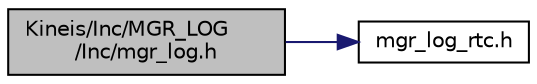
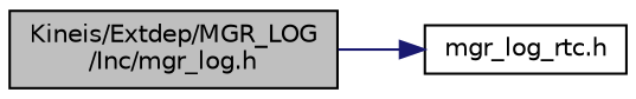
  digraph {
    rankdir=LR
    node [color=black fontname=Helvetica fontsize=10 shape=record style=filled]
-   n1 [fillcolor=grey75 fontcolor=black height=0.2 label="Kineis/Inc/MGR_LOG\l/Inc/mgr_log.h" width=0.4]
+   n1 [fillcolor=grey75 fontcolor=black height=0.2 label="Kineis/Extdep/MGR_LOG\l/Inc/mgr_log.h" width=0.4]
    n2 [fillcolor=white height=0.2 label="mgr_log_rtc.h" width=0.4]
    n1 -> n2 [color=midnightblue fontname=Helvetica fontsize=10 labelfontname=Helvetica labelfontsize=10 style=solid]
  }
